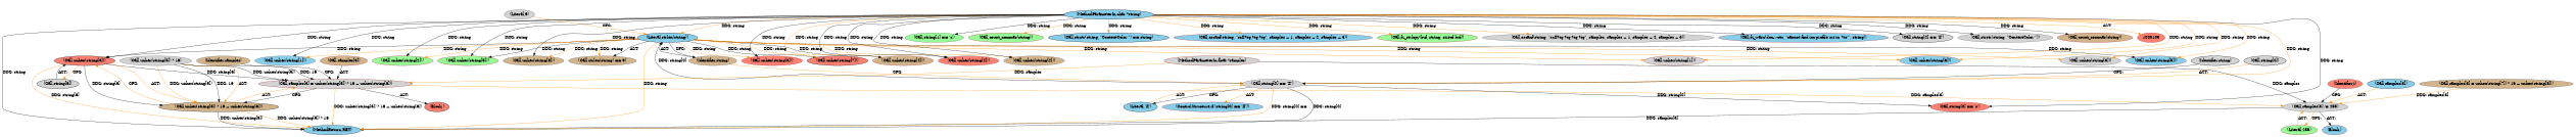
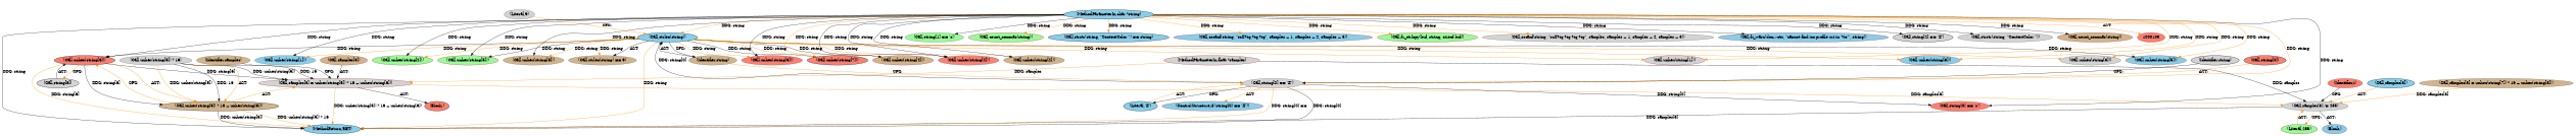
  digraph {
    fontname="DejaVu Serif"
    node [color=brown fillcolor=lightgrey fontname="DejaVu Serif" style=filled]
    edge [color=darkorange fontname="DejaVu Serif"]
    n1 [color=black fillcolor=salmon label="(Call,unhex(string[6]))"]
    n2 [label="(Call,samples[3] = unhex(string[5]) * 16 + unhex(string[6]))"]
    n3 [color=black fillcolor=tan label="(Call,unhex(string[5]) * 16 + unhex(string[6]))"]
    n4 [color=black fillcolor=skyblue label="(MethodReturn,RET)"]
    n5 [color=black label="(Call,string[6])"]
    n6 [color=gray40 label="(Call,samples[3] /= 255)"]
    n7 [color=black fillcolor=salmon label="(Block,)"]
-   n8 [color=black fillcolor=skyblue label="(Literal,strlen(string))"]
+   n8 [color=black fillcolor=skyblue label="(Call,strlen(string))"]
    n9 [fillcolor=skyblue label="(Call,unhex(string[5]))"]
    n10 [color=gray40 fillcolor=tan label="(Call,unhex(string[2]))"]
    n11 [color=gray40 fillcolor=salmon label="(Call,unhex(string[4]))"]
    n12 [label="(Call,unhex(string[1]))"]
    n13 [color=black fillcolor=salmon label="(Call,unhex(string[7]))"]
    n14 [fillcolor=salmon label="(Call,unhex(string[3]))"]
    n15 [color=gray40 fillcolor=tan label="(Call,unhex(string[8]))"]
    n16 [color=gray40 fillcolor=tan label="(Identifier,string)"]
    n17 [fillcolor=palegreen label="(Call,unhex(string[5]))"]
    n18 [fillcolor=tan label="(Call,unhex(string[4]))"]
    n19 [fillcolor=palegreen label="(Call,unhex(string[2]))"]
    n20 [fillcolor=skyblue label="(Call,unhex(string[6]))"]
    n21 [color=gray40 fillcolor=skyblue label="(Call,unhex(string[1]))"]
    n22 [color=gray40 label="(Call,unhex(string[3]))"]
    n23 [color=gray40 fillcolor=tan label="(Call,strlen(string) == 9)"]
    n24 [color=gray40 label="(Call,string[0] == '#')"]
    n25 [color=black fillcolor=skyblue label="(Literal,'#')"]
    n26 [fillcolor=salmon label="(Call,string[0] == 's')"]
    n27 [fillcolor=skyblue label="(ControlStructure,if (string[0] == '#'))"]
    n28 [color=black fillcolor=skyblue label="(MethodParameterIn,char *string)"]
    n29 [color=gray40 fillcolor=palegreen label="(Call,string[1] == 'c')"]
    n30 [fillcolor=palegreen label="(Call,count_commas(string))"]
    n31 [color=black fillcolor=skyblue label="(Call,strstr(string, \"ContextColor \") == string)"]
    n32 [fillcolor=skyblue label="(Call,sscanf(string, \"sc#%g,%g,%g\", samples + 1, samples + 2, samples + 3))"]
    n33 [fillcolor=palegreen label="(Call,fz_strlcpy(buf, string, sizeof buf))"]
    n34 [color=gray40 label="(Call,sscanf(string, \"sc#%g,%g,%g,%g\", samples, samples + 1, samples + 2, samples + 3))"]
    n35 [fillcolor=skyblue label="(Call,fz_warn(doc->ctx, \"cannot find icc profile uri in '%s'\", string))"]
    n36 [color=black label="(Call,string[2] == '#')"]
    n37 [color=gray40 label="(Call,strstr(string, \"ContextColor \"))"]
    n38 [fillcolor=tan label="(Call,count_commas(string))"]
    1000103 [fillcolor=salmon]
    n40 [fillcolor=skyblue label="(Block,)"]
    n41 [fillcolor=palegreen label="(Literal,255)"]
-   n42 [color=black label="(Call,string[0])"]
+   n42 [color=black fillcolor=salmon label="(Call,string[0])"]
    n43 [color=gray40 fillcolor=tan label="(Identifier,samples)"]
    n44 [color=gray40 fillcolor=salmon label="(Identifier,i)"]
    n45 [label="(MethodParameterIn,float *samples)"]
    n46 [color=black label="(Identifier,string)"]
    n47 [color=gray40 label="(Call,unhex(string[5]) * 16)"]
    n48 [fillcolor=tan label="(Call,samples[3])"]
    n49 [color=black fillcolor=skyblue label="(Call,samples[3])"]
    n50 [color=gray40 fillcolor=tan label="(Call,samples[3] = unhex(string[7]) * 16 + unhex(string[8]))"]
    n51 [color=gray40 label="(Literal,9)"]
    n1 -> n2 [color=black label="DDG: string[6]"]
    n1 -> n3 [label="AST: "]
    n1 -> n3 [color=black label="DDG: string[6]"]
    n1 -> n4 [label="DDG: string[6]"]
    n1 -> n5 [label="CFG: "]
-   n2 -> n3 [color=black label="CFG: "]
    n2 -> n4 [label="DDG: unhex(string[5]) * 16 + unhex(string[6])"]
    n2 -> n6 [label="DDG: samples[3]"]
    n2 -> n7 [color=black label="AST: "]
    n3 -> n1 [label="CFG: "]
    n3 -> n2 [label="AST: "]
    n3 -> n4 [label="DDG: unhex(string[5]) * 16"]
    n3 -> n4 [color=black label="DDG: unhex(string[6])"]
    n5 -> n1 [color=black label="AST: "]
    n6 -> n4 [color=black label="DDG: samples[3]"]
    n6 -> n40 [color=black label="AST: "]
    n6 -> n41 [label="CFG: "]
    n8 -> n1 [color=black label="DDG: string"]
    n8 -> n4 [label="DDG: string"]
    n8 -> n9 [color=black label="DDG: string"]
    n8 -> n10 [label="DDG: string"]
    n8 -> n11 [color=black label="DDG: string"]
    n8 -> n12 [label="DDG: string"]
    n8 -> n13 [color=black label="DDG: string"]
    n8 -> n14 [label="DDG: string"]
    n8 -> n15 [label="DDG: string"]
    n8 -> n16 [color=black label="CFG: "]
    n8 -> n17 [color=black label="DDG: string"]
    n8 -> n18 [label="DDG: string"]
    n8 -> n19 [label="DDG: string"]
    n8 -> n20 [label="DDG: string"]
    n8 -> n21 [label="DDG: string"]
    n8 -> n22 [label="DDG: string"]
    n8 -> n23 [color=black label="AST: "]
    n8 -> n23 [label="DDG: string"]
    n16 -> n8 [color=black label="AST: "]
    n16 -> n24 [label="CFG: "]
    n24 -> n4 [color=black label="DDG: string[0]"]
    n24 -> n4 [label="DDG: string[0] == '"]
    n24 -> n8 [color=black label="DDG: string[0]"]
    n24 -> n25 [color=black label="CFG: "]
    n24 -> n26 [color=black label="DDG: string[0]"]
    n24 -> n27 [label="AST: "]
    n25 -> n24 [label="AST: "]
    n28 -> n1 [color=black label="DDG: string"]
    n28 -> n4 [color=black label="DDG: string"]
    n28 -> n8 [label="DDG: string"]
    n28 -> n9 [label="DDG: string"]
    n28 -> n10 [color=black label="DDG: string"]
    n28 -> n11 [color=black label="DDG: string"]
    n28 -> n12 [label="DDG: string"]
    n28 -> n13 [label="DDG: string"]
    n28 -> n14 [color=black label="DDG: string"]
    n28 -> n15 [color=black label="DDG: string"]
    n28 -> n17 [color=black label="DDG: string"]
    n28 -> n18 [color=black label="DDG: string"]
    n28 -> n19 [color=black label="DDG: string"]
    n28 -> n20 [label="DDG: string"]
    n28 -> n21 [color=black label="DDG: string"]
    n28 -> n22 [label="DDG: string"]
    n28 -> n24 [label="DDG: string"]
    n28 -> n26 [color=black label="DDG: string"]
    n28 -> n29 [color=black label="DDG: string"]
    n28 -> n30 [label="DDG: string"]
    n28 -> n31 [label="DDG: string"]
    n28 -> n32 [label="DDG: string"]
    n28 -> n33 [label="DDG: string"]
    n28 -> n34 [label="DDG: string"]
    n28 -> n35 [color=black label="DDG: string"]
    n28 -> n36 [color=black label="DDG: string"]
    n28 -> n37 [color=black label="DDG: string"]
    n28 -> n38 [color=black label="DDG: string"]
    n28 -> 1000103 [label="AST: "]
    n41 -> n6 [label="AST: "]
    n42 -> n24 [label="AST: "]
    n43 -> n2 [color=black label="CFG: "]
    n44 -> n6 [color=black label="CFG: "]
    n45 -> n2 [label="DDG: samples"]
    n45 -> n6 [color=black label="DDG: samples"]
    n46 -> n24 [color=black label="CFG: "]
    n47 -> n2 [color=black label="DDG: unhex(string[5])"]
    n47 -> n2 [color=black label="DDG: 16"]
    n47 -> n3 [label="AST: "]
    n47 -> n3 [label="DDG: unhex(string[5])"]
    n47 -> n3 [color=black label="DDG: 16"]
    n48 -> n2 [color=black label="AST: "]
    n49 -> n6 [label="AST: "]
    n50 -> n6 [label="DDG: samples[3]"]
    n51 -> n8 [label="CFG: "]
  }
